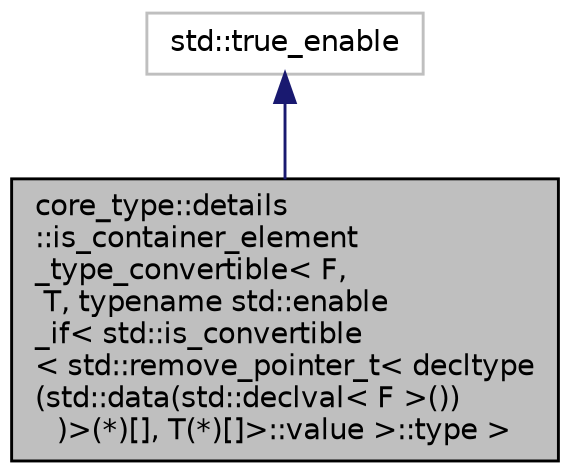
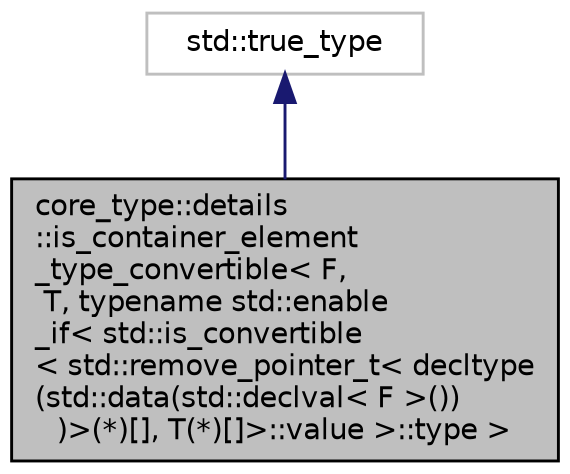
  digraph {
    node [fontname=Helvetica fontsize=10 shape=record style=filled]
    n1 [color=black fillcolor=grey75 fontcolor=black height=0.2 label="core_type::details\l::is_container_element\l_type_convertible\< F,\l T, typename std::enable\l_if\< std::is_convertible\l\< std::remove_pointer_t\< decltype\l(std::data(std::declval\< F \>())\l)\>(*)[], T(*)[]\>::value \>::type \>" width=0.4]
-   n2 [color=grey75 fillcolor=white height=0.2 label="std::true_enable" width=0.4]
+   n2 [color=grey75 fillcolor=white height=0.2 label="std::true_type" width=0.4]
    n2 -> n1 [color=midnightblue dir=back fontname=Helvetica fontsize=10 labelfontname=Helvetica labelfontsize=10 style=solid]
  }
